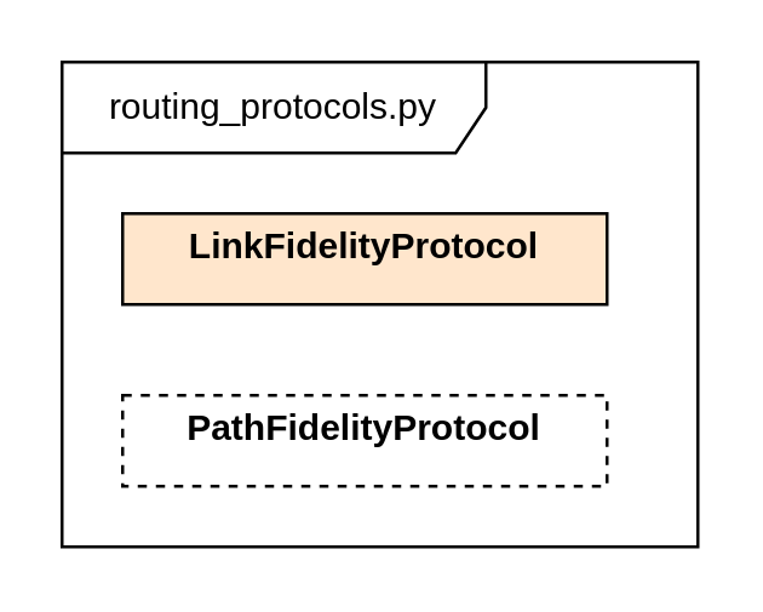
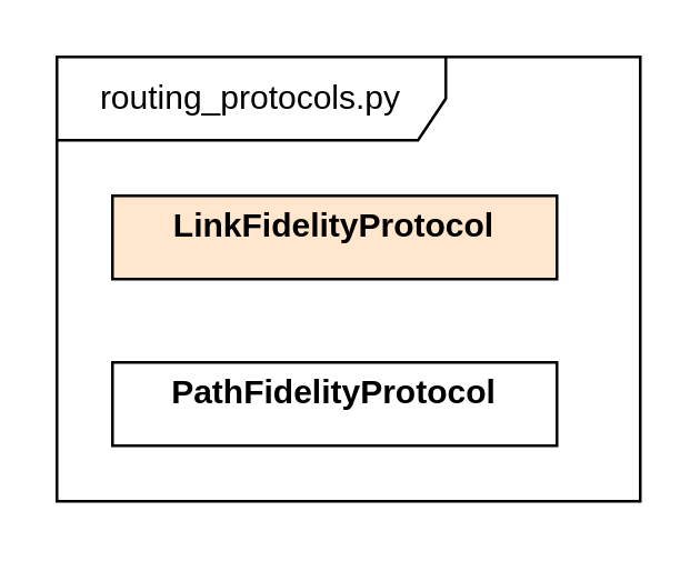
  <mxCell id="0" />
  <mxCell id="1" parent="0" />
  <mxCell id="2" value="routing_protocols.py" style="shape=umlFrame;whiteSpace=wrap;html=1;pointerEvents=0;width=140;height=30;" vertex="1" parent="1"><mxGeometry x="20" y="20" width="210" height="160" as="geometry" /></mxCell>
  <mxCell id="3" value="&lt;p style=&quot;margin:0px;margin-top:4px;text-align:center;&quot;&gt;&lt;b&gt;LinkFidelityProtocol&lt;/b&gt;&lt;/p&gt;" style="verticalAlign=top;align=left;overflow=fill;html=1;whiteSpace=wrap;fillColor=#ffe6cc;" vertex="1" parent="1"><mxGeometry x="40" y="70" width="160" height="30" as="geometry" /></mxCell>
- <mxCell id="4" value="&lt;p style=&quot;margin:0px;margin-top:4px;text-align:center;&quot;&gt;&lt;b&gt;PathFidelityProtocol&lt;/b&gt;&lt;/p&gt;" style="verticalAlign=top;align=left;overflow=fill;html=1;whiteSpace=wrap;dashed=1;" vertex="1" parent="1"><mxGeometry x="40" y="130" width="160" height="30" as="geometry" /></mxCell>
+ <mxCell id="4" value="&lt;p style=&quot;margin:0px;margin-top:4px;text-align:center;&quot;&gt;&lt;b&gt;PathFidelityProtocol&lt;/b&gt;&lt;/p&gt;" style="verticalAlign=top;align=left;overflow=fill;html=1;whiteSpace=wrap;" vertex="1" parent="1"><mxGeometry x="40" y="130" width="160" height="30" as="geometry" /></mxCell>
